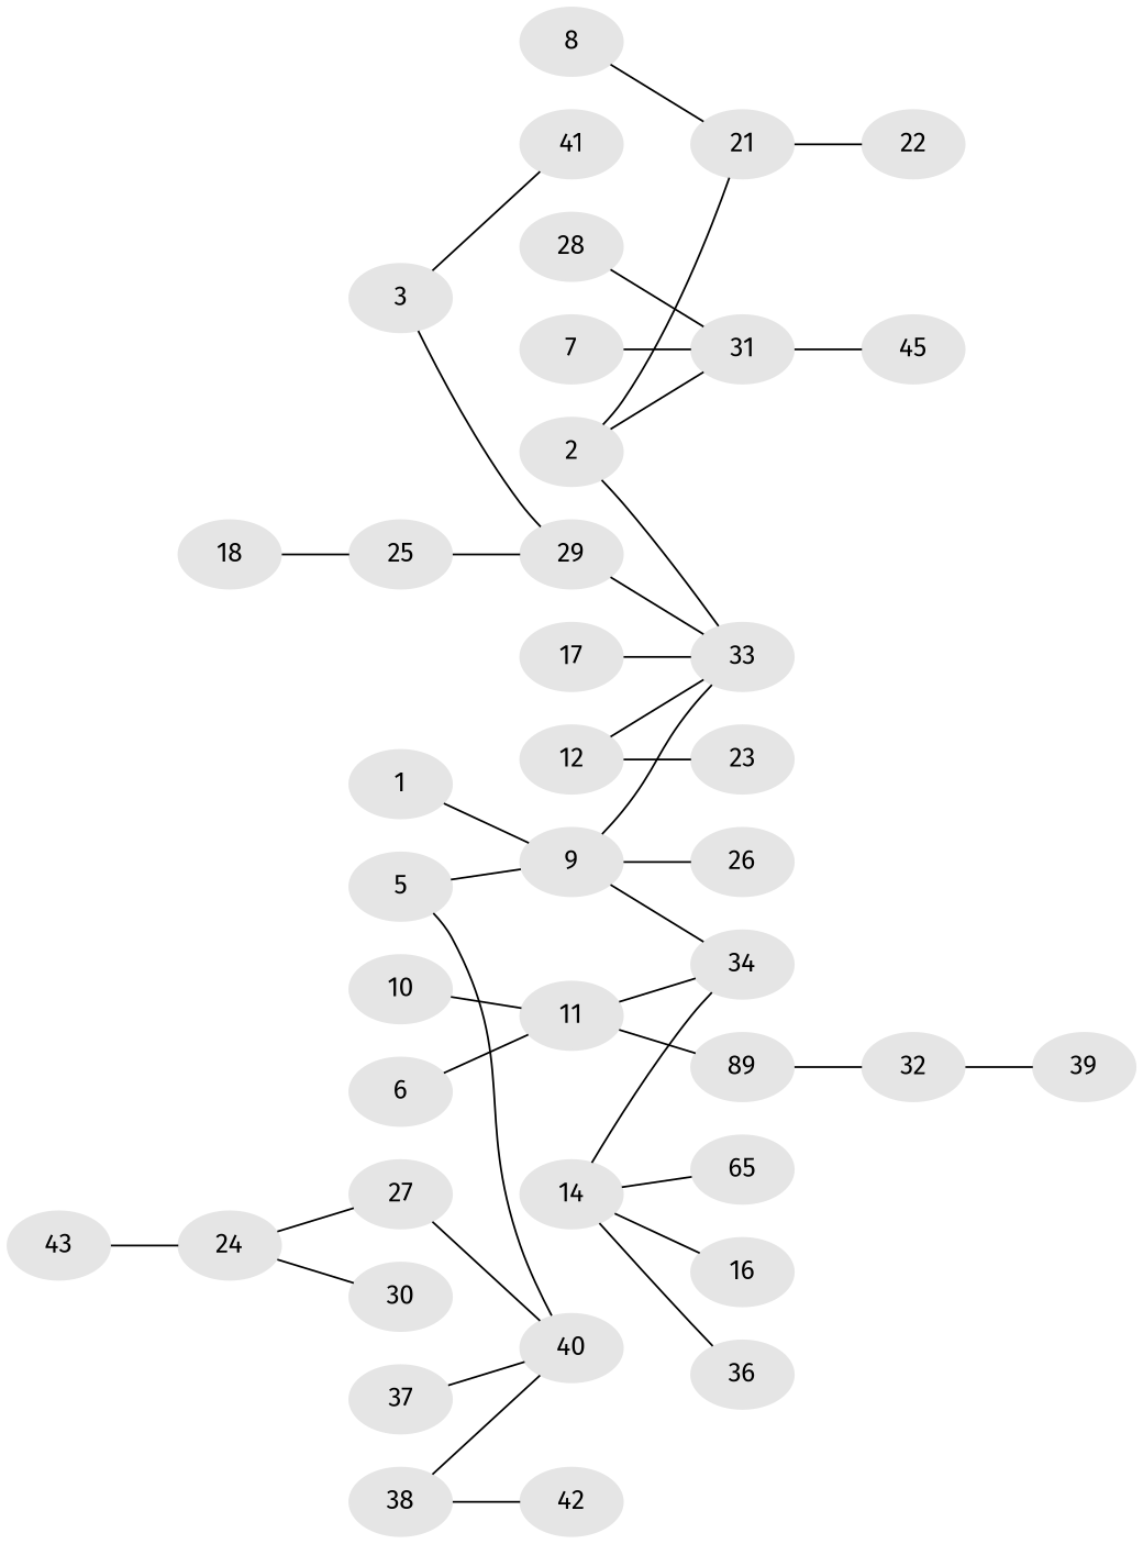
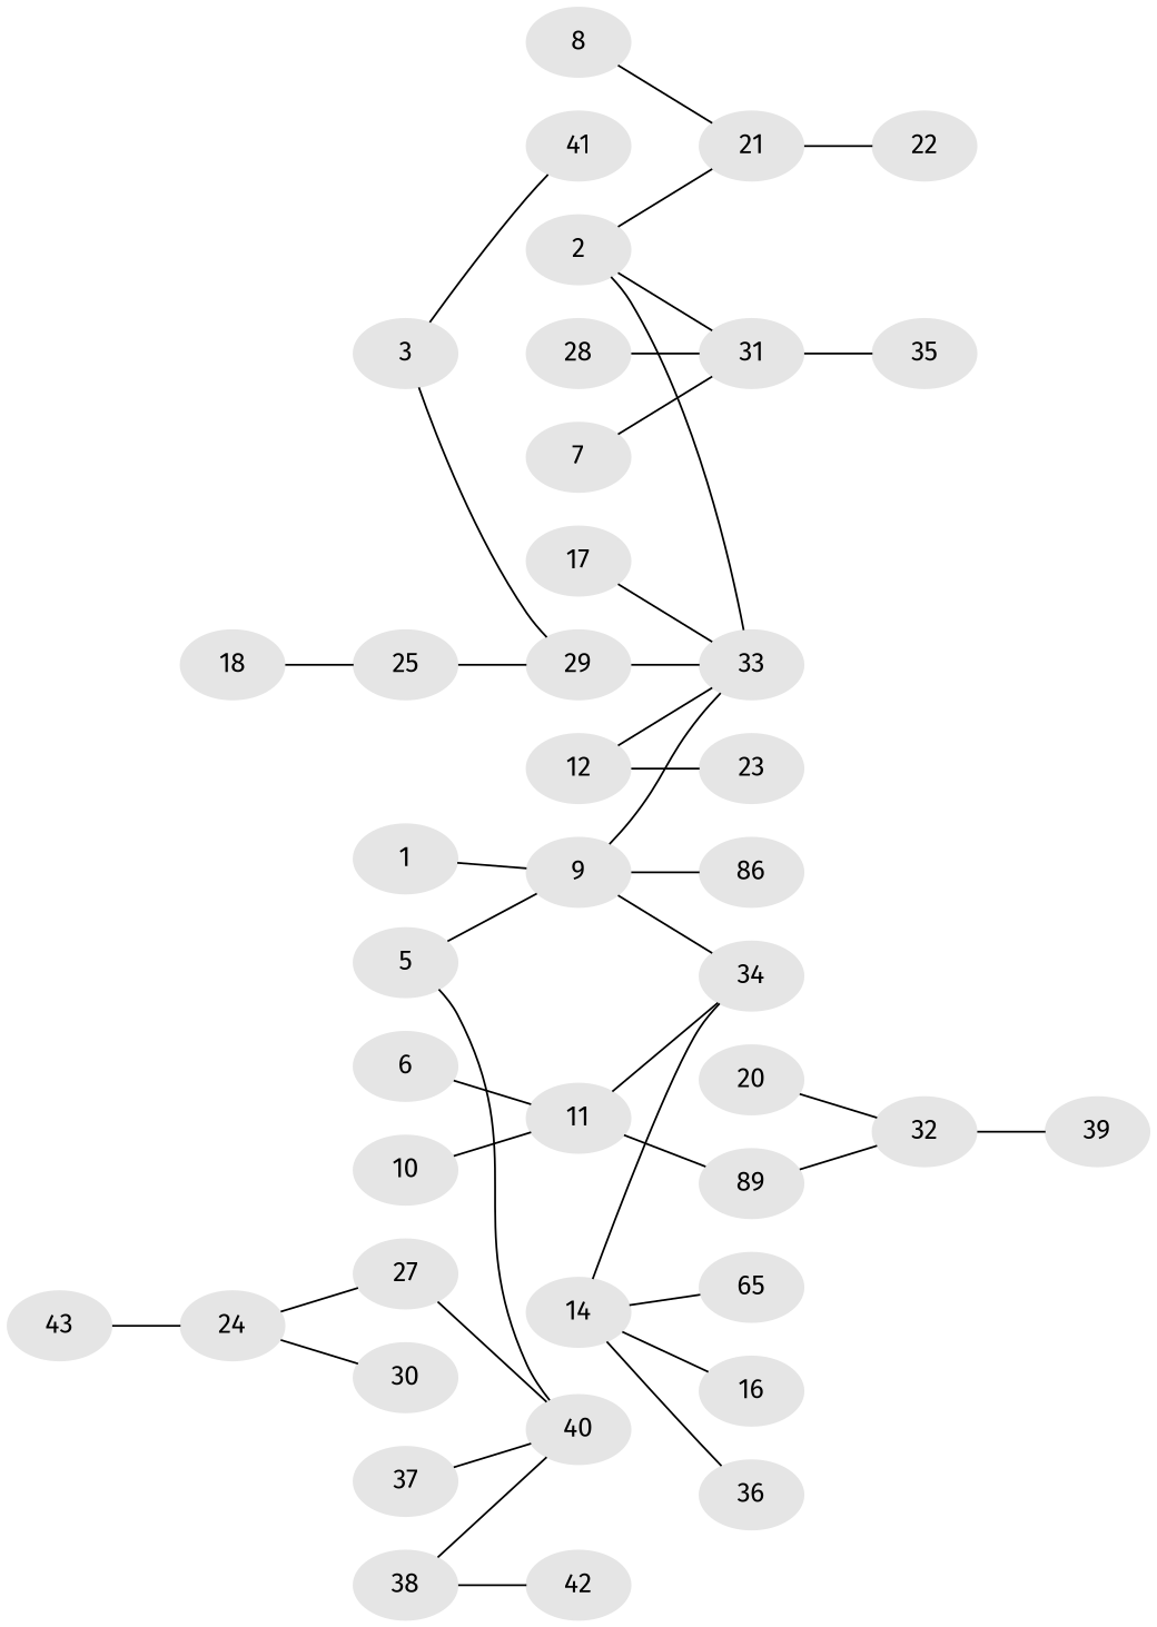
  graph {
    fontname="Fira Sans"
    rankdir=LR
    node [color=gray90 fontname="Fira Sans" style=filled]
    edge [fontname="Fira Sans" weight=1.0]
    1
    9
    33
-   26
+   26 [label=86]
    34
    2
    21
    31
    22
    3
    29
    41
-   35 [label=45]
+   35
    24
    27
    30
    5
    40
    6
    11
    n21 [label=89]
    7
    8
    10
    32
    12
    23
    n28 [label=43]
    14
    n30 [label=65]
    16
    36
    17
    18
    25
    39
+   20
    28
    37
    38
    42
    1 -- 9
    9 -- 33
    9 -- 26
    9 -- 34
    2 -- 33
    2 -- 21
    2 -- 31
    21 -- 22
    31 -- 35
    3 -- 29
    3 -- 41
    29 -- 33
    24 -- 27
    24 -- 30
    27 -- 40
    5 -- 9
    5 -- 40
    6 -- 11
    11 -- 34
    11 -- n21
    n21 -- 32
    7 -- 31
    8 -- 21
    10 -- 11
    32 -- 39
    12 -- 33
    12 -- 23
    n28 -- 24
    14 -- 34
    14 -- n30
    14 -- 16
    14 -- 36
    17 -- 33
    18 -- 25
    25 -- 29
+   20 -- 32
    28 -- 31
    37 -- 40
    38 -- 40
    38 -- 42
  }
